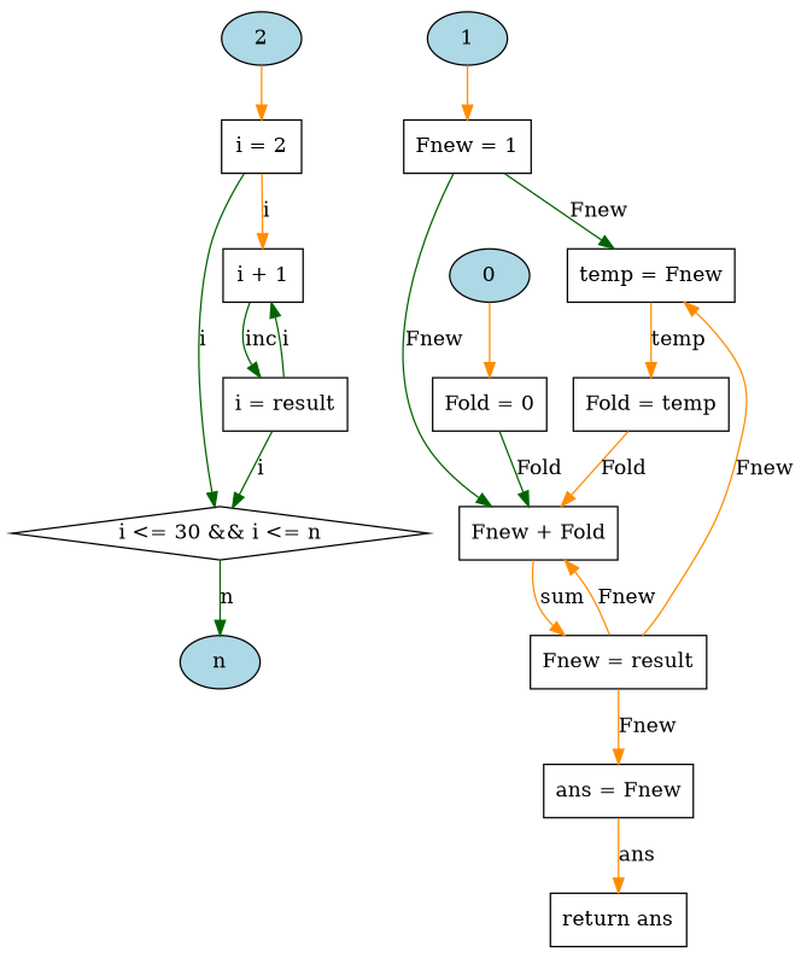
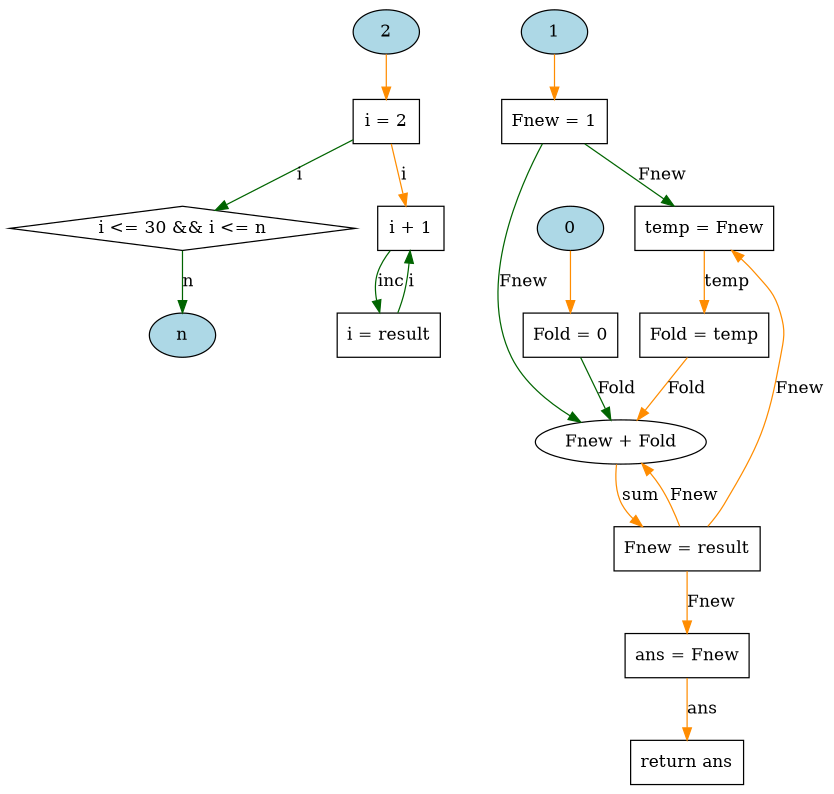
  digraph {
    node [fillcolor=lightblue shape=box]
    edge [color=darkorange]
    n1 [label=n shape=ellipse style=filled]
    n2 [label="i <= 30 && i <= n" shape=diamond]
    n3 [label=1 shape=ellipse style=filled]
    n4 [label="Fnew = 1"]
    n5 [label="temp = Fnew"]
-   n6 [label="Fnew + Fold"]
+   n6 [label="Fnew + Fold" shape=ellipse]
    n7 [label=0 shape=ellipse style=filled]
    n8 [label="Fold = 0"]
    n9 [label=2 shape=ellipse style=filled]
    n10 [label="i = 2"]
    n11 [label="i + 1"]
    n12 [label="Fold = temp"]
    n13 [label="Fnew = result"]
    n14 [label="i = result"]
    n15 [label="ans = Fnew"]
    n16 [label="return ans"]
    n2 -> n1 [color=darkgreen label=n]
    n3 -> n4
    n4 -> n5 [color=darkgreen label=Fnew]
    n4 -> n6 [color=darkgreen label=Fnew]
    n5 -> n12 [label=temp]
    n6 -> n13 [label=sum]
    n7 -> n8
    n8 -> n6 [color=darkgreen label=Fold]
    n9 -> n10
    n10 -> n2 [color=darkgreen label=i]
    n10 -> n11 [label=i]
    n11 -> n14 [color=darkgreen label=inc]
    n12 -> n6 [label=Fold]
    n13 -> n5 [label=Fnew]
    n13 -> n6 [label=Fnew]
    n13 -> n15 [label=Fnew]
-   n14 -> n2 [color=darkgreen label=i]
    n14 -> n11 [color=darkgreen label=i]
    n15 -> n16 [label=ans]
  }
